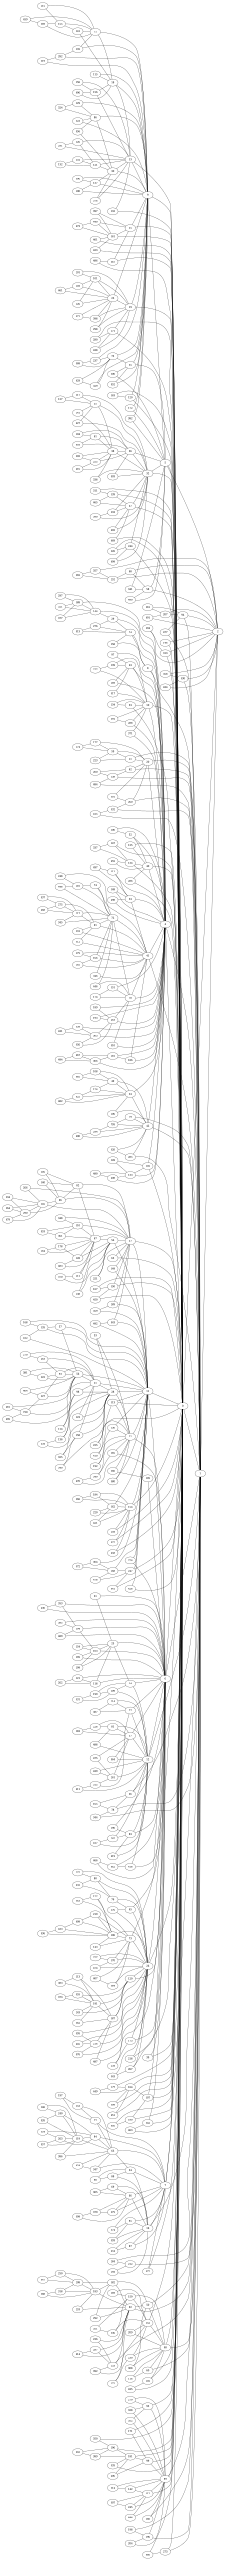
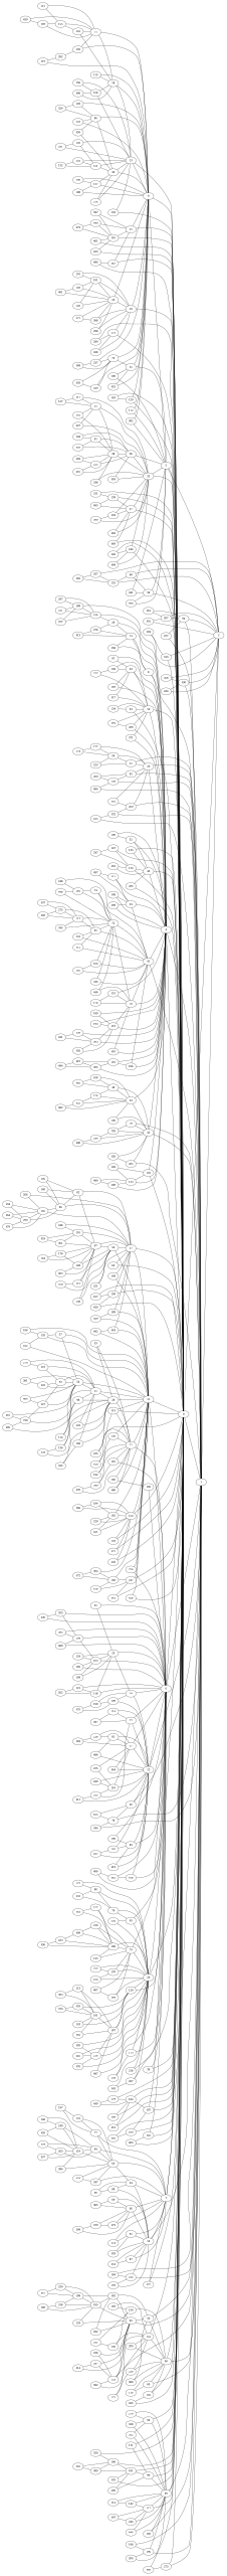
  strict graph {
    fontname="Noto Serif"
    rankdir=LR
    node [fontname="Noto Serif"]
    edge [fontname="Noto Serif"]
    0
    1
    2
    4
    5
    6
    7
    8
    9
    10
    11
    12
    13
    14
    15
    16
    17
    18
    19
    20
    21
    22
    23
    24
    25
    26
    27
    28
    29
    30
    31
    32
    33
    34
    35
    36
    37
    38
    39
    40
    41
    42
    43
    44
    45
    46
    47
    48
    49
    50
    51
    52
    53
    54
    55
    56
    57
    58
    59
    60
    61
    62
    63
    64
    65
    66
    67
    68
    69
    70
    71
    72
    73
    74
    75
    76
    77
    78
    79
    80
    81
    82
    83
    84
    85
    86
    87
    88
    89
    90
    91
    92
    93
    94
    95
    96
    97
    98
    99
    100
    101
    102
    103
    104
    105
    106
    107
    108
    109
    110
    111
    112
    113
    114
    115
    116
    117
    118
    119
    120
    121
    122
    123
    124
    125
    126
    127
    128
    129
    130
    131
    132
    133
    134
    135
    136
    137
    138
    139
    140
    141
    142
    143
    144
    145
-   146
    147
    148
    149
    150
    151
    152
    153
    154
    155
    156
    157
    158
    159
    160
    161
    162
    163
    164
    165
    166
    167
    168
    169
    170
    171
    172
    173
    174
-   175
    176
    177
    178
    179
    180
    181
    182
    183
    184
    185
    186
    187
    188
    189
    190
    191
    192
    193
    194
    n195 [label=795]
    196
    197
    198
    199
    200
    201
    202
    203
    204
    205
    206
    207
    208
    209
    210
    211
    212
    213
    214
    215
    216
    217
    218
    219
    220
    221
    222
    223
    224
    225
    226
    227
    228
    229
    230
    231
    232
    233
    234
    235
    236
    237
    238
    239
    240
    241
    242
    243
    244
    245
    246
    247
    248
    249
    250
    251
    252
    253
    254
    255
    256
    257
    258
    259
    260
    261
    262
    263
    264
    265
    266
    267
    268
    269
    270
    271
    272
    273
    274
    275
    276
    277
    278
    279
    280
    281
    282
    283
    284
    285
    286
    287
    288
    289
    290
    291
    292
    293
    294
    295
    296
    297
    298
    299
    300
    301
    302
    303
    304
    305
    306
    307
    308
    309
    310
    311
    312
    313
    314
    315
    316
    317
    318
    319
    320
    321
    322
    323
    324
    325
    326
    327
    328
    329
    330
    331
    332
    333
    334
    335
    336
    337
    338
    339
-   340
    341
    342
    343
    344
    345
    346
    347
    348
    349
    350
    351
    352
    353
    354
    355
    356
    357
    358
    359
    360
    361
    362
    363
    364
    365
    366
    367
    368
    369
    370
    371
    372
    373
    374
    375
    376
    377
    378
    379
    380
    381
    382
    383
    384
    385
    386
    387
    388
    389
    390
    391
    392
    393
    394
    395
    396
    397
    398
    399
    400
    401
    402
    403
    404
    405
    406
    407
    408
    409
    410
    411
    412
    413
    414
    415
    416
    417
    418
    419
    n420 [label=720]
    421
    422
    423
    424
    425
    426
    427
    428
    429
    430
    431
    432
    433
    434
    435
    436
    437
    438
    439
    440
    441
    442
    443
    444
    445
    446
    447
    448
    449
    450
    451
    452
    453
    454
    455
    456
    457
    458
    459
    460
    461
    462
    463
    464
    465
    466
    467
    468
    469
    470
    471
    472
    473
    474
    475
    476
    477
    478
    479
    480
    481
    482
    483
    484
    485
    486
    487
    488
    489
    490
    491
    492
    493
    494
    495
    496
    497
    498
    499
    500
    0 -- 1
    0 -- 2
    1 -- 2
    4 -- 0
    4 -- 1
    5 -- 0
    5 -- 2
    6 -- 0
    6 -- 1
    7 -- 0
    7 -- 1
    8 -- 1
    8 -- 4
    9 -- 0
    9 -- 5
    10 -- 0
    10 -- 4
    11 -- 0
    11 -- 6
    12 -- 1
    12 -- 6
    13 -- 0
    13 -- 9
    14 -- 6
    14 -- 12
    15 -- 0
    15 -- 9
    16 -- 1
    16 -- 7
    17 -- 0
    17 -- 11
    18 -- 9
    18 -- 13
    19 -- 0
    19 -- 9
    20 -- 1
    20 -- 4
    21 -- 1
    21 -- 20
    22 -- 6
    22 -- 11
    23 -- 9
    23 -- 19
    24 -- 4
    24 -- 8
    25 -- 6
    25 -- 14
    26 -- 0
    26 -- 6
    27 -- 6
    27 -- 12
    28 -- 11
    28 -- 22
    29 -- 4
    29 -- 24
    30 -- 9
    30 -- 13
    31 -- 6
    31 -- 25
    32 -- 0
    32 -- 5
    33 -- 22
    33 -- 28
    34 -- 7
    34 -- 16
    35 -- 5
    35 -- 9
    36 -- 5
    36 -- 32
    37 -- 6
    37 -- 12
    38 -- 32
    38 -- 36
    39 -- 0
    39 -- 6
    40 -- 0
    40 -- 4
    41 -- 1
    41 -- 4
    42 -- 1
    42 -- 4
    43 -- 4
    43 -- 10
    44 -- 4
    44 -- 42
    45 -- 0
    45 -- 26
    46 -- 1
    46 -- 12
    47 -- 0
    47 -- 32
    48 -- 0
    48 -- 1
    49 -- 42
    49 -- 44
    50 -- 1
    50 -- 48
    51 -- 11
    51 -- 28
    52 -- 4
    52 -- 40
    53 -- 0
    53 -- 10
    54 -- 11
    54 -- 17
    55 -- 32
    55 -- 38
    56 -- 11
    56 -- 51
    57 -- 11
    57 -- 56
    58 -- 2
    58 -- 5
    59 -- 20
    59 -- 21
    60 -- 1
    60 -- 48
    61 -- 36
    61 -- 38
    62 -- 1
    62 -- 20
    63 -- 7
    63 -- 34
    64 -- 4
    64 -- 41
    65 -- 0
    65 -- 17
    66 -- 7
    66 -- 16
    67 -- 17
    67 -- 54
    68 -- 2
    68 -- 58
    69 -- 16
    69 -- 66
    70 -- 4
    70 -- 41
    71 -- 9
    71 -- 18
    72 -- 41
    72 -- 70
    73 -- 6
    73 -- 26
    74 -- 41
    74 -- 72
    75 -- 9
    75 -- 35
    76 -- 26
    76 -- 45
    77 -- 7
    77 -- 63
    78 -- 1
    78 -- 46
    79 -- 1
    79 -- 42
    80 -- 26
    80 -- 76
    81 -- 12
    81 -- 37
    82 -- 17
    82 -- 67
    83 -- 6
    83 -- 12
    84 -- 7
    84 -- 63
    85 -- 7
    85 -- 16
    86 -- 9
    86 -- 30
    87 -- 7
    87 -- 16
    88 -- 16
    88 -- 34
    89 -- 0
    89 -- 1
    90 -- 34
    90 -- 88
    91 -- 41
    91 -- 72
    92 -- 1
    92 -- 50
    93 -- 51
    93 -- 56
    94 -- 1
    94 -- 2
    95 -- 0
    95 -- 89
    96 -- 17
    96 -- 82
    97 -- 4
    97 -- 43
    98 -- 28
    98 -- 51
    99 -- 0
    99 -- 89
    100 -- 4
    100 -- 52
    101 -- 19
    101 -- 23
    102 -- 0
    102 -- 4
    103 -- 6
    103 -- 25
    104 -- 36
    104 -- 61
    105 -- 82
    105 -- 96
    106 -- 26
    106 -- 73
    107 -- 0
    107 -- 6
    108 -- 44
    108 -- 49
    109 -- 12
    109 -- 14
    110 -- 17
    110 -- 67
    111 -- 4
    111 -- 64
    112 -- 0
    112 -- 89
    113 -- 0
    113 -- 11
    113 -- 22
    114 -- 51
    114 -- 98
    115 -- 9
    115 -- 18
    116 -- 48
    116 -- 60
    117 -- 32
    117 -- 55
    118 -- 6
    118 -- 25
    119 -- 63
    119 -- 84
    120 -- 0
    120 -- 9
    121 -- 13
    121 -- 30
    122 -- 73
    122 -- 106
    123 -- 28
    123 -- 51
    124 -- 44
    124 -- 49
    125 -- 0
    125 -- 40
    126 -- 13
    126 -- 121
    127 -- 55
    127 -- 117
    128 -- 54
    128 -- 67
    129 -- 6
    129 -- 26
    130 -- 11
    130 -- 22
    131 -- 13
    131 -- 121
    132 -- 121
    132 -- 131
    133 -- 4
    133 -- 102
    134 -- 0
    134 -- 40
    135 -- 11
    135 -- 57
    136 -- 28
    136 -- 98
    137 -- 9
    137 -- 30
    138 -- 1
    138 -- 62
    139 -- 0
    139 -- 47
    140 -- 82
    140 -- 96
    141 -- 18
    141 -- 71
    142 -- 89
    142 -- 112
    143 -- 73
    143 -- 106
    144 -- 4
    144 -- 29
    145 -- 17
    145 -- 96
-   146 -- 0
-   146 -- 2
    147 -- 0
    147 -- 134
    148 -- 4
    148 -- 64
    149 -- 11
    149 -- 17
    150 -- 0
    150 -- 17
    151 -- 4
    151 -- 70
    152 -- 0
    152 -- 48
    153 -- 63
    153 -- 77
    154 -- 0
    154 -- 11
    155 -- 71
    155 -- 141
    156 -- 13
    156 -- 18
    157 -- 4
    157 -- 70
    158 -- 28
    158 -- 51
    159 -- 48
-   159 -- 152
+   233 -- 152
    160 -- 1
    160 -- 89
    161 -- 0
    161 -- 15
    162 -- 11
    162 -- 154
    163 -- 0
    163 -- 120
    164 -- 0
    164 -- 107
    165 -- 46
    165 -- 78
    166 -- 41
    166 -- 72
    167 -- 0
    167 -- 150
    168 -- 11
    168 -- 135
    169 -- 152
    169 -- 159
    170 -- 26
    170 -- 73
    171 -- 0
    171 -- 99
    172 -- 5
    172 -- 9
    173 -- 6
    173 -- 26
    174 -- 70
    174 -- 151
-   175 -- 41
-   175 -- 166
    176 -- 26
    176 -- 45
    177 -- 20
    177 -- 59
    178 -- 67
    178 -- 128
    179 -- 0
    179 -- 164
    180 -- 0
    180 -- 107
    181 -- 0
    181 -- 99
    182 -- 50
    182 -- 92
    183 -- 92
    183 -- 182
    184 -- 154
    184 -- 162
    185 -- 6
    185 -- 22
    186 -- 4
    186 -- 41
    187 -- 26
    187 -- 129
    188 -- 4
    188 -- 144
    189 -- 4
    189 -- 157
    190 -- 6
    190 -- 83
    191 -- 129
    191 -- 187
    192 -- 22
    192 -- 130
    193 -- 4
    193 -- 157
    194 -- 6
    194 -- 103
    n195 -- 42
    n195 -- 79
    196 -- 1
    196 -- 89
    197 -- 77
    197 -- 153
    198 -- 1
    198 -- 196
    199 -- 14
    199 -- 109
    200 -- 62
    200 -- 138
    201 -- 19
    201 -- 101
    202 -- 0
    202 -- 48
    203 -- 23
    203 -- 101
    204 -- 89
    204 -- 196
    205 -- 6
    206 -- 42
    206 -- 44
    207 -- 2
    207 -- 94
    208 -- 182
    208 -- 183
    209 -- 48
    209 -- 152
    210 -- 72
    210 -- 74
    211 -- 54
    211 -- 67
    212 -- 1
+   212 -- 16
    213 -- 187
    213 -- 191
    214 -- 12
    214 -- 27
    215 -- 71
    215 -- 155
    216 -- 26
    216 -- 187
    217 -- 72
    217 -- 91
    218 -- 0
    218 -- 26
    219 -- 73
    219 -- 106
    220 -- 154
    220 -- 162
    221 -- 6
    221 -- 118
    222 -- 26
    222 -- 80
    223 -- 21
    223 -- 59
    224 -- 6
    224 -- 11
    225 -- 22
    225 -- 28
    226 -- 23
    226 -- 101
    227 -- 26
    227 -- 170
    228 -- 37
    228 -- 81
    229 -- 9
    229 -- 86
    230 -- 48
    230 -- 152
    231 -- 41
    231 -- 91
    232 -- 0
    232 -- 13
    233 -- 1
    233 -- 92
    234 -- 10
    234 -- 53
    235 -- 9
    235 -- 71
    236 -- 92
    236 -- 233
    237 -- 9
    237 -- 75
    238 -- 54
    238 -- 67
    239 -- 10
    239 -- 43
    240 -- 84
    240 -- 119
    241 -- 38
    241 -- 55
    242 -- 12
    242 -- 83
    243 -- 129
    243 -- 191
    244 -- 0
    244 -- 32
    245 -- 89
    245 -- 112
    246 -- 119
    246 -- 240
    247 -- 0
    247 -- 11
    248 -- 72
    248 -- 210
    249 -- 102
    249 -- 133
    250 -- 183
    250 -- 208
    251 -- 17
    251 -- 54
    252 -- 2
    252 -- 68
    253 -- 92
    253 -- 183
    254 -- 25
    254 -- 103
    255 -- 36
    255 -- 38
    256 -- 13
    256 -- 156
    257 -- 51
    257 -- 93
    258 -- 8
    258 -- 24
    259 -- 0
    259 -- 154
    260 -- 1
    260 -- 20
    261 -- 12
    261 -- 37
    262 -- 118
    262 -- 221
    263 -- 84
    263 -- 119
    264 -- 67
    264 -- 178
    265 -- 41
    265 -- 166
    266 -- 17
    266 -- 145
    267 -- 6
    267 -- 26
    268 -- 11
    268 -- 247
    269 -- 4
    269 -- 43
    270 -- 51
    270 -- 257
    271 -- 0
    271 -- 19
    272 -- 152
    272 -- 230
    273 -- 0
    273 -- 1
    274 -- 59
    274 -- 177
    275 -- 91
    275 -- 217
    276 -- 24
    276 -- 29
    277 -- 10
    277 -- 239
    278 -- 6
    278 -- 173
    279 -- 89
    279 -- 95
    280 -- 0
    280 -- 271
    281 -- 4
    281 -- 186
-   282 -- 9
    282 -- 235
    283 -- 37
    283 -- 228
    284 -- 1
    284 -- 212
    285 -- 1
    285 -- 42
    286 -- 0
    286 -- 40
    287 -- 92
    287 -- 233
    288 -- 4
    288 -- 10
    289 -- 11
    289 -- 17
    290 -- 96
    290 -- 145
    291 -- 13
    291 -- 126
    292 -- 92
    292 -- 182
    293 -- 16
    293 -- 212
    294 -- 42
    294 -- n195
    295 -- 6
    295 -- 103
    296 -- 0
    296 -- 181
    297 -- 144
    297 -- 188
    298 -- 19
    298 -- 23
    299 -- 25
    299 -- 103
    300 -- 5
    300 -- 35
    301 -- 20
    301 -- 260
    302 -- 38
    302 -- 255
    303 -- 4
    303 -- 157
    304 -- 11
    304 -- 268
    305 -- 66
    305 -- 69
    306 -- 4
    306 -- 281
    307 -- 112
    307 -- 245
    308 -- 48
    308 -- 50
    309 -- 0
    309 -- 164
    310 -- 4
    310 -- 70
    311 -- 0
    311 -- 139
    312 -- 41
    312 -- 91
    313 -- 0
    313 -- 2
    314 -- 89
    314 -- 142
    315 -- 27
    315 -- 261
    316 -- 94
    316 -- 207
    317 -- 10
    317 -- 43
    318 -- 183
    318 -- 208
    319 -- 9
    319 -- 282
    320 -- 42
    320 -- 285
    321 -- 144
    321 -- 188
    322 -- 56
    322 -- 93
    323 -- 9
    323 -- 86
    324 -- 86
    324 -- 229
    325 -- 28
    325 -- 158
    326 -- 0
    326 -- 244
    327 -- 56
    327 -- 93
    328 -- 89
    328 -- 95
    329 -- 9
    329 -- 75
    330 -- 1
    330 -- 2
    331 -- 109
    331 -- 199
    332 -- 1
    332 -- 260
    333 -- 32
    333 -- 47
    334 -- 145
    334 -- 290
    335 -- 0
    335 -- 181
    336 -- 152
    336 -- 159
    337 -- 134
    337 -- 147
    338 -- 32
    338 -- 38
    339 -- 4
    339 -- 303
-   340 -- 28
-   340 -- 158
    341 -- 5
    341 -- 58
    342 -- 0
    342 -- 6
    343 -- 26
    343 -- 267
    344 -- 1
    344 -- 78
    345 -- 72
    345 -- 217
    346 -- 41
    346 -- 72
    347 -- 7
    347 -- 63
    348 -- 17
    348 -- 110
    349 -- 22
    349 -- 185
    350 -- 0
    350 -- 296
    351 -- 159
    351 -- 336
    352 -- 89
    352 -- 95
    353 -- 6
    353 -- 194
    354 -- 84
    354 -- 263
    355 -- 129
    355 -- 191
    356 -- 157
    356 -- 303
    357 -- 2
    357 -- 252
    358 -- 2
    358 -- 330
    359 -- 11
    359 -- 289
    360 -- 22
    360 -- 205
    361 -- 67
    361 -- 110
    362 -- 187
    362 -- 191
    363 -- 106
    363 -- 122
    364 -- 145
    364 -- 290
    365 -- 252
    365 -- 357
    366 -- 154
    366 -- 184
    367 -- 0
    367 -- 15
    368 -- 75
    368 -- 237
    369 -- 71
    369 -- 155
    370 -- 54
    370 -- 211
    371 -- 4
    371 -- 10
    372 -- 268
    372 -- 304
    373 -- 191
    373 -- 355
    374 -- 7
    374 -- 85
    375 -- 7
    375 -- 66
    376 -- 13
    376 -- 30
    377 -- 144
    377 -- 188
    378 -- 28
    378 -- 136
    379 -- 66
    379 -- 375
    380 -- 11
    380 -- 22
    381 -- 56
    381 -- 322
    382 -- 5
    382 -- 9
    383 -- 191
    383 -- 213
    384 -- 26
    384 -- 73
    385 -- 6
    385 -- 194
    386 -- 63
    386 -- 119
    387 -- 27
    387 -- 214
    388 -- 183
    388 -- 318
    389 -- 181
    389 -- 296
    390 -- 32
    390 -- 333
    391 -- 10
    391 -- 288
    392 -- 92
    392 -- 233
    393 -- 16
    393 -- 85
    394 -- 2
    394 -- 313
    395 -- 26
    395 -- 216
    396 -- 9
    396 -- 137
    397 -- 15
    397 -- 161
    398 -- 19
    398 -- 23
    399 -- 66
    399 -- 379
    400 -- 42
    400 -- 294
    401 -- 0
    401 -- 161
    402 -- 32
    402 -- 47
    403 -- 32
    403 -- 36
    404 -- 56
    404 -- 327
    405 -- 0
    405 -- 180
    406 -- 99
    406 -- 181
    407 -- 73
    407 -- 384
    408 -- 4
    408 -- 133
    409 -- 106
    409 -- 219
    410 -- 0
    410 -- 113
    411 -- 12
    411 -- 315
    412 -- 11
    412 -- 135
    413 -- 24
    413 -- 276
    414 -- 92
    414 -- 287
    415 -- 1
    415 -- 332
    416 -- 38
    416 -- 255
    417 -- 12
    417 -- 242
    418 -- 6
    418 -- 12
    419 -- 12
    419 -- 83
    n420 -- 56
    n420 -- 327
    421 -- 154
    421 -- 162
    422 -- 0
    422 -- 154
    423 -- 0
    423 -- 161
    424 -- 63
    424 -- 347
    425 -- 44
    425 -- 124
    426 -- 119
    426 -- 240
    427 -- 32
    427 -- 55
    428 -- 0
    428 -- 11
    429 -- 75
    429 -- 329
    430 -- 6
    430 -- 353
    431 -- 303
    431 -- 339
    432 -- 76
    432 -- 80
    433 -- 106
    433 -- 409
    434 -- 2
    434 -- 330
    435 -- 0
    435 -- 202
    436 -- 106
    436 -- 433
    437 -- 217
    437 -- 275
    438 -- 19
    438 -- 271
    439 -- 12
    439 -- 261
    440 -- 15
    440 -- 161
    441 -- 0
    441 -- 247
    442 -- 296
    442 -- 389
    443 -- 11
    443 -- 17
    444 -- 89
    444 -- 112
    445 -- 26
    445 -- 216
    446 -- 70
    446 -- 72
    447 -- 208
    447 -- 250
    448 -- 72
    448 -- 210
    449 -- 164
    449 -- 179
    450 -- 0
    450 -- 150
    451 -- 0
    451 -- 164
    452 -- 9
    452 -- 35
    453 -- 110
    453 -- 361
    454 -- 16
    454 -- 87
    455 -- 40
    455 -- 134
    456 -- 30
    456 -- 86
    457 -- 119
    457 -- 263
    458 -- 0
    458 -- 154
    459 -- 71
    459 -- 369
    460 -- 0
    460 -- 273
    461 -- 23
    461 -- 203
    462 -- 6
    462 -- 418
    463 -- 0
    463 -- 342
    464 -- 12
    464 -- 37
    465 -- 47
    465 -- 139
    466 -- 6
    466 -- 462
    467 -- 281
    467 -- 306
    468 -- 217
    468 -- 275
    469 -- 0
    469 -- 47
    470 -- 22
    470 -- 349
    471 -- 23
    471 -- 398
    472 -- 0
    472 -- 7
    473 -- 161
    473 -- 440
    474 -- 26
    474 -- 170
    475 -- 37
    475 -- 261
    476 -- 26
    476 -- 216
    477 -- 1
    477 -- 94
    478 -- 247
    478 -- 268
    479 -- 145
    479 -- 290
    480 -- 133
    480 -- 408
    481 -- 56
    481 -- n420
    482 -- 44
    482 -- 425
    483 -- 67
    483 -- 128
    484 -- 1
    484 -- 138
    485 -- 49
    485 -- 108
    486 -- 0
    486 -- 367
    487 -- 26
    487 -- 187
    488 -- 12
    488 -- 81
    489 -- 6
    489 -- 194
    490 -- 5
    490 -- 58
    491 -- 2
    491 -- 207
    492 -- 11
    492 -- 443
    493 -- 36
    493 -- 61
    494 -- 306
    494 -- 467
    495 -- 56
    495 -- n420
    496 -- 18
    496 -- 156
    497 -- 64
    497 -- 111
    498 -- 4
    498 -- 64
    499 -- 32
    499 -- 244
    500 -- 9
    500 -- 137
  }
